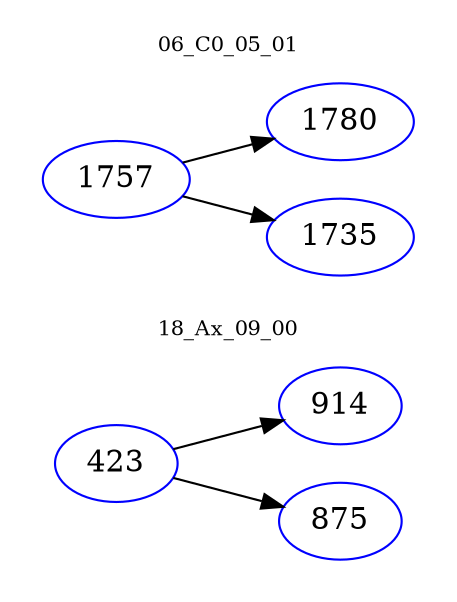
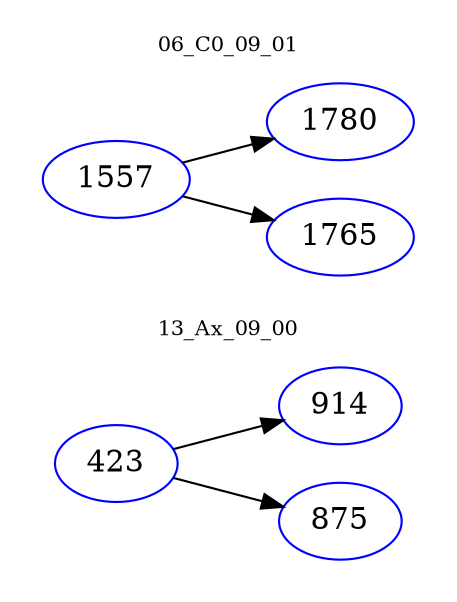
  digraph {
    rankdir=LR
    node [color=blue]
    edge [color=black]
    n1 [label=423]
    n2 [label=875]
    n3 [label=914]
-   n4 [label=1757]
-   n5 [label=1735]
+   n4 [label=1557]
+   n5 [label=1765]
    n6 [label=1780]
    subgraph cluster_1 {
      color=white
      fontsize=10
-     label="18_Ax_09_00"
+     label="13_Ax_09_00"
      n1
      n2
      n3
    }
    subgraph cluster_2 {
      color=white
      fontsize=10
-     label="06_C0_05_01"
+     label="06_C0_09_01"
      n4
      n5
      n6
    }
    n1 -> n2
    n1 -> n3
    n4 -> n5
    n4 -> n6
  }
